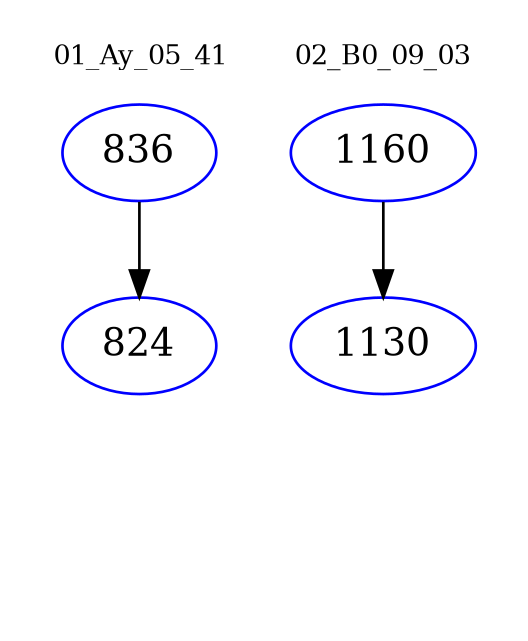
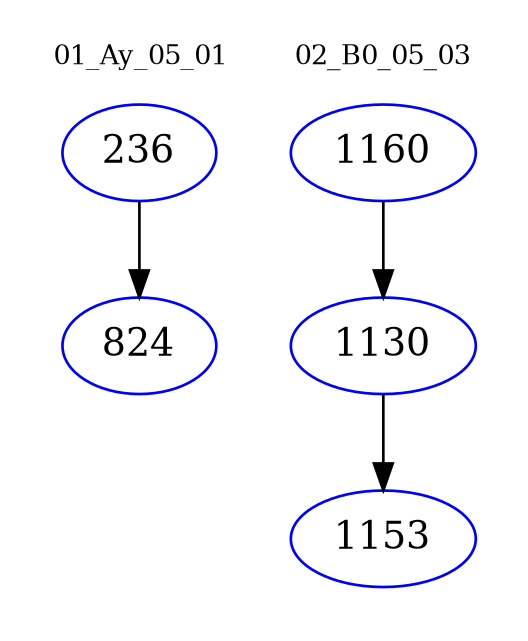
  digraph {
    node [color=blue]
    edge [color=black]
-   n1 [label=836]
+   n1 [label=236]
    n2 [label=824]
    n3 [label=1160]
    n4 [label=1130]
+   n5 [label=1153]
    subgraph cluster_1 {
      color=white
      fontsize=10
-     label="01_Ay_05_41"
+     label="01_Ay_05_01"
      n1
      n2
    }
    subgraph cluster_2 {
      color=white
      fontsize=10
-     label="02_B0_09_03"
+     label="02_B0_05_03"
      n3
      n4
+     n5
    }
    n1 -> n2
    n3 -> n4
+   n4 -> n5
  }
